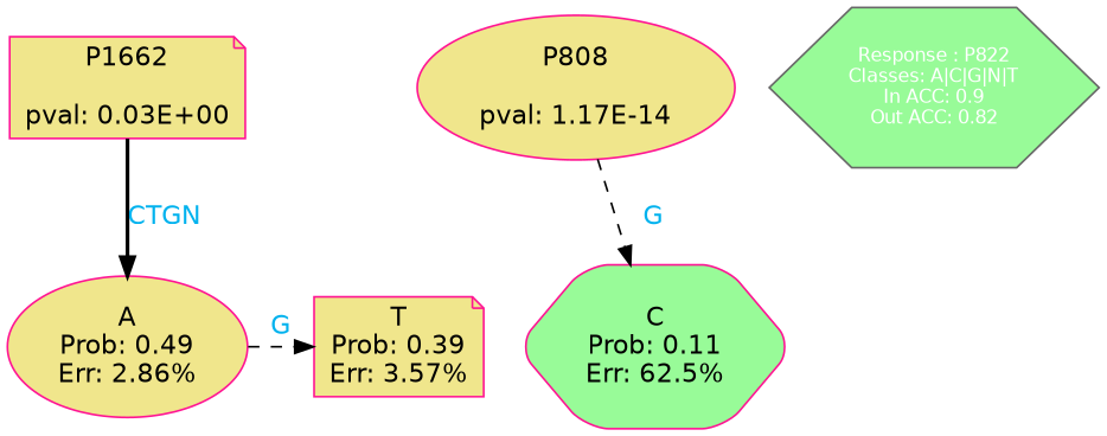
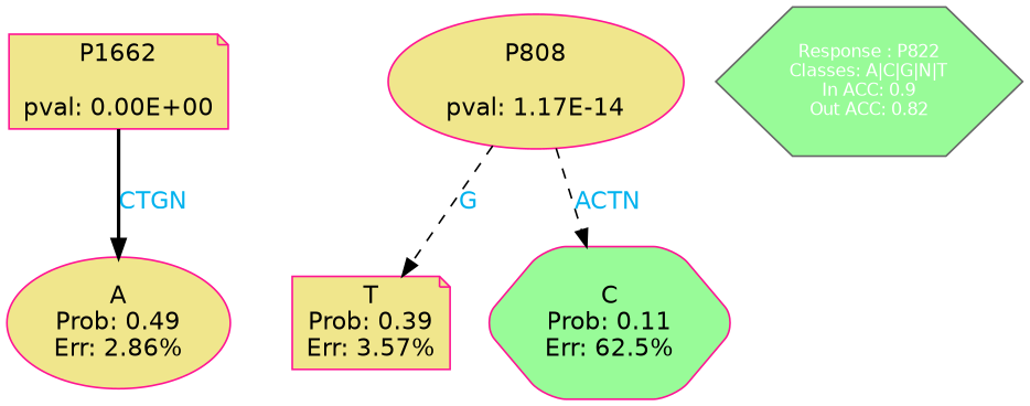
  digraph {
    ranksep=equally
    splines=polylines
    node [color=deeppink fillcolor=khaki fontname=helvetica shape=ellipse style="filled, rounded"]
    edge [fontcolor=deepskyblue2 fontname=helvetica style=dashed]
    n1 [label="A\nProb: 0.49\nErr: 2.86%"]
    n2 [fillcolor=palegreen label="C\nProb: 0.11\nErr: 62.5%" shape=hexagon]
    n3 [label="T\nProb: 0.39\nErr: 3.57%" shape=note]
    n4 [align=left color=gray40 fillcolor=palegreen fontcolor=white fontsize=10 label="Response : P822\nClasses: A|C|G|N|T\nIn ACC: 0.9\nOut ACC: 0.82\n" shape=hexagon style=filled]
-   n5 [label="P1662\n\npval: 0.03E+00" shape=note]
+   n5 [label="P1662\n\npval: 0.00E+00" shape=note]
    n6 [label="P808\n\npval: 1.17E-14"]
    subgraph sub_1 {
      rank=same
      n1
      n2
      n3
    }
    subgraph sub_2 {
      rank=same
      n4
      n5
    }
    n5 -> n1 [label=CTGN style=bold]
-   n6 -> n2 [label=G]
-   n1 -> n3 [label=G]
+   n6 -> n2 [label=ACTN]
+   n6 -> n3 [label=G]
  }
